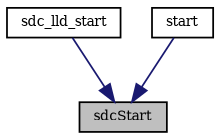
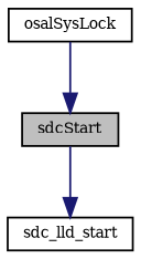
  digraph {
    fontname="DejaVu Serif"
    rankdir=TB
    node [color=black fontname="DejaVu Serif" fontsize=8 shape=record]
    edge [color=midnightblue fontname="DejaVu Serif" fontsize=8 labelfontname=Helvetica labelfontsize=8 style=solid]
    n1 [fillcolor=grey75 fontcolor=black height=0.2 label=sdcStart style=filled width=0.4]
    n2 [height=0.2 label=sdc_lld_start width=0.4]
-   n3 [height=0.2 label=start width=0.4]
-   n2 -> n1
+   n3 [height=0.2 label=osalSysLock width=0.4]
+   n1 -> n2
    n3 -> n1
  }
